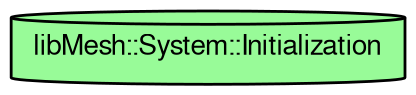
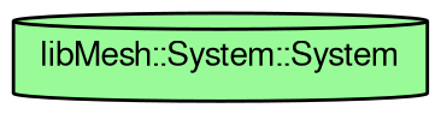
  digraph {
    rankdir=LR
-   n1 [color=black fillcolor=palegreen fontname=FreeSans fontsize=10 height=0.2 label="libMesh::System::Initialization" shape=cylinder style=filled width=0.4]
+   n1 [color=black fillcolor=palegreen fontname=FreeSans fontsize=10 height=0.2 label="libMesh::System::System" shape=cylinder style=filled width=0.4]
  }
